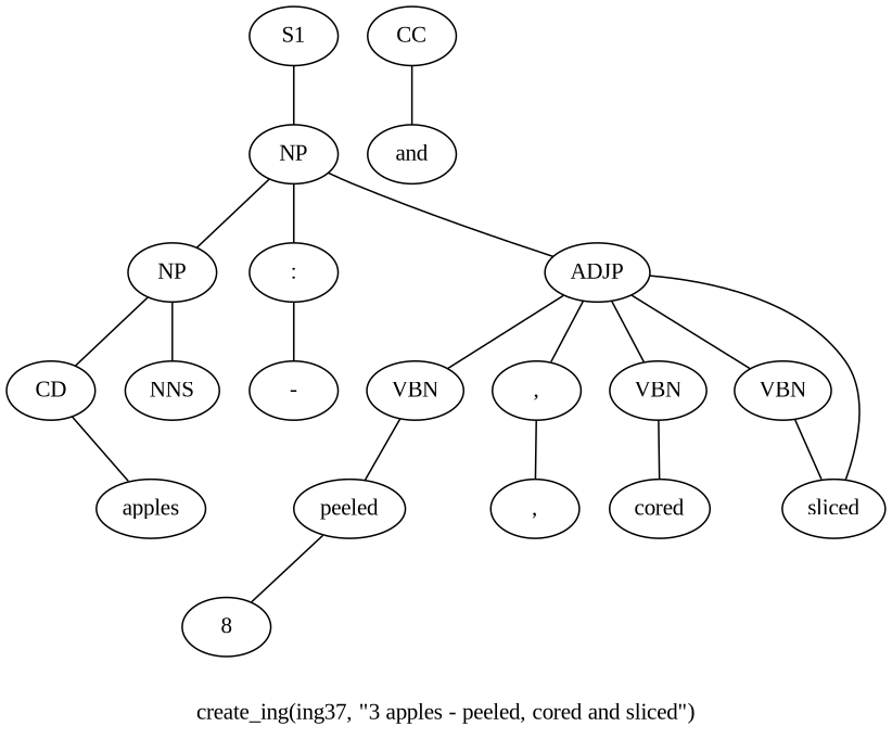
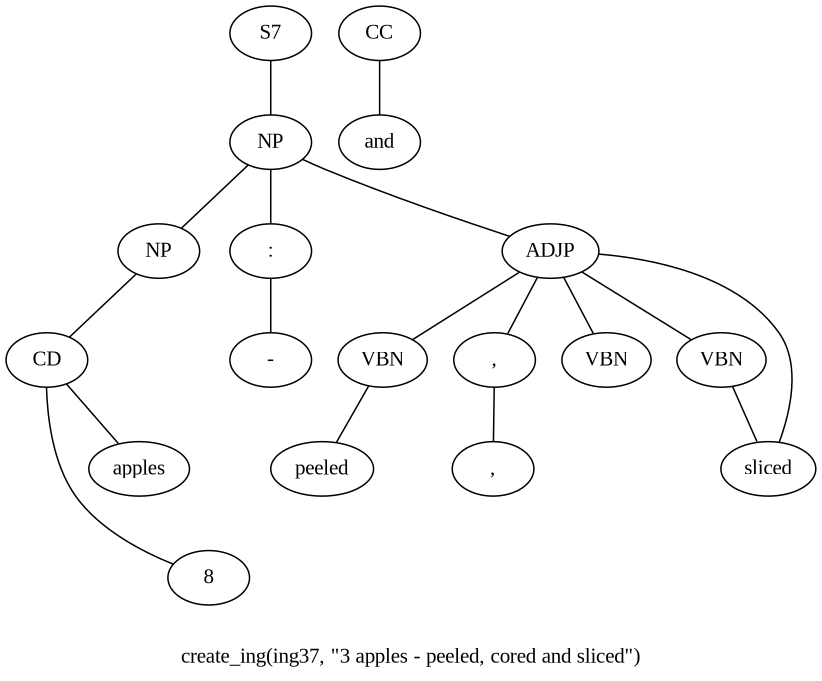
  graph {
    fontname="Liberation Serif"
    label="create_ing(ing37, \"3 apples - peeled, cored and sliced\")"
    node [fontname="Liberation Serif"]
    edge [fontname="Liberation Serif"]
-   n1 [label=S1]
+   n1 [label=S7]
    n2 [label=NP]
    n3 [label=NP]
    n4 [label=":"]
    n5 [label=ADJP]
    n6 [label=CD]
-   n7 [label=NNS]
    n8 [label="-"]
    n9 [label=VBN]
    n10 [label=","]
    n11 [label=VBN]
    n12 [label=VBN]
    n13 [label=sliced]
    n14 [label=8]
    n15 [label=apples]
    n16 [label=peeled]
    n17 [label=","]
-   n18 [label=cored]
    n19 [label=CC]
    n20 [label=and]
    n1 -- n2
    n2 -- n3
    n2 -- n4
    n2 -- n5
    n3 -- n6
-   n3 -- n7
    n4 -- n8
    n5 -- n9
    n5 -- n10
    n5 -- n11
    n5 -- n12
    n5 -- n13
-   n16 -- n14
+   n6 -- n14
    n6 -- n15
    n9 -- n16
    n10 -- n17
-   n11 -- n18
    n12 -- n13
    n19 -- n20
  }
